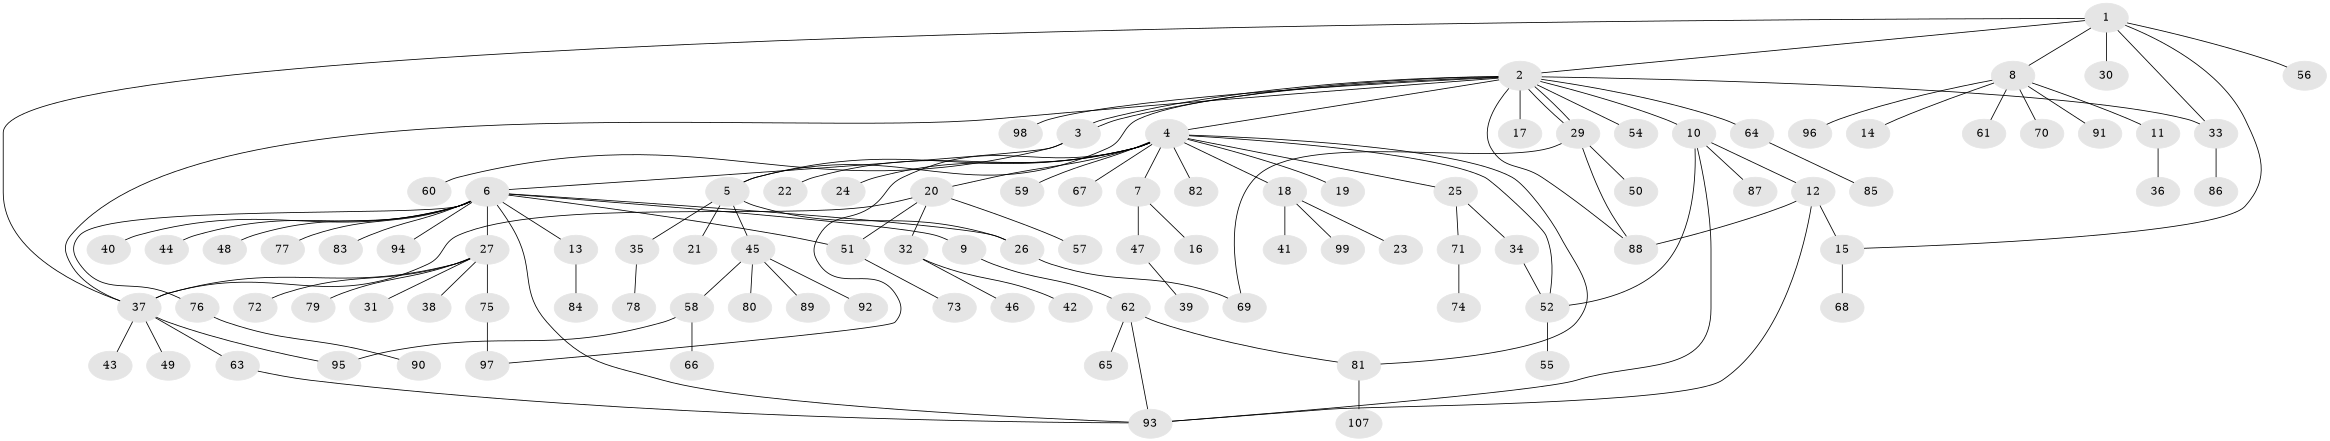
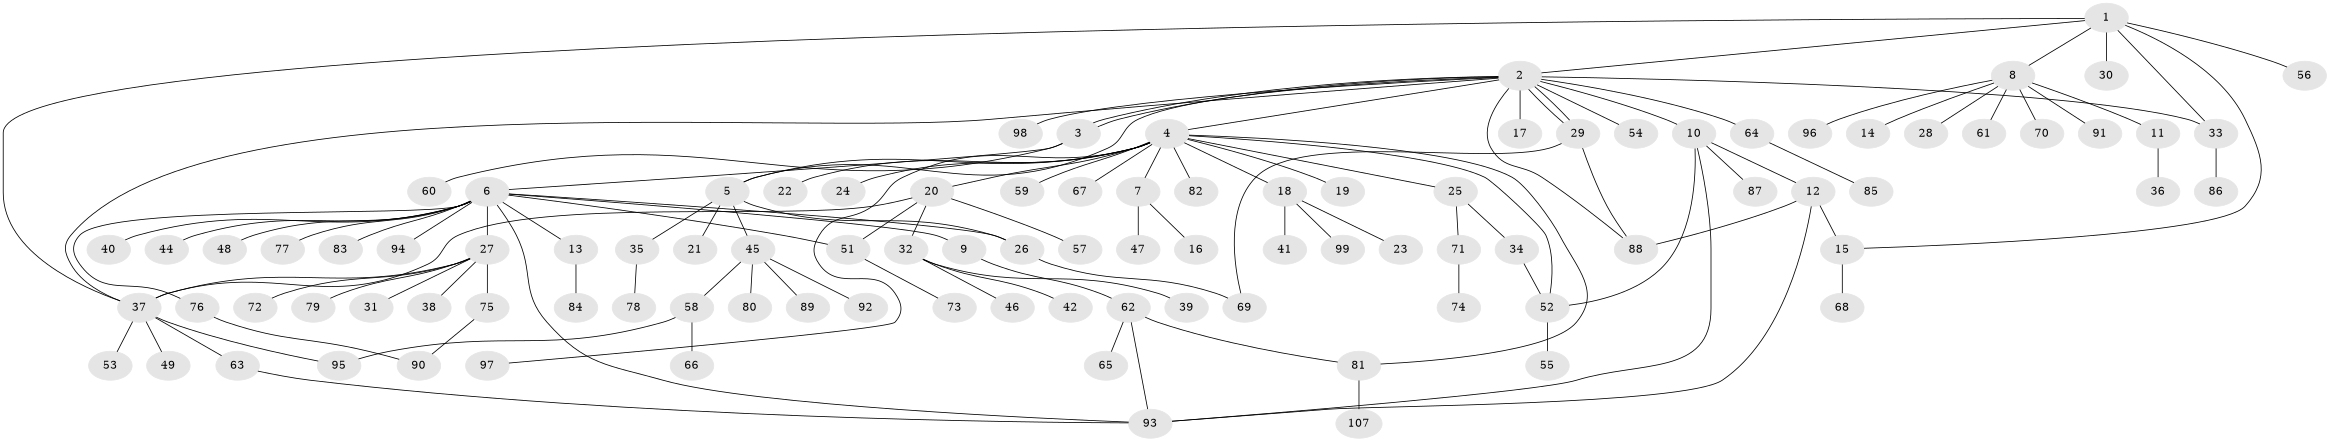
  graph {
    node [color=gray90 style=filled]
    1
    2
    8
    15
    30
    33
    37
    56
    3
    4
    5
    10
    17
    29
    54
    64
    88
    98
    11
    14
+   28
    61
    70
    91
    96
    68
    86
-   43
+   43 [label=53]
    49
    63
    95
    6
    60
    7
    18
    19
    20
    22
    24
    25
    52
    59
    67
    81
    82
    97
    21
    26
    35
    45
    93
    12
    87
    69
-   50
    85
    9
    13
    27
    40
    44
    48
    51
    76
    77
    83
    94
    16
    47
    23
    41
    99
    32
    57
    34
    71
    55
    n78 [label=107]
    78
    58
    80
    89
    92
    62
    84
    31
    38
    72
    75
    79
    73
    90
    36
    65
    39
    42
    46
    74
    66
    1 -- 2
    1 -- 8
    1 -- 15
    1 -- 30
    1 -- 33
    1 -- 37
    1 -- 56
    2 -- 33
    2 -- 37
    2 -- 3
    2 -- 3
    2 -- 4
    2 -- 5
    2 -- 10
    2 -- 17
    2 -- 29
    2 -- 29
    2 -- 54
    2 -- 64
    2 -- 88
    2 -- 98
    8 -- 11
    8 -- 14
+   8 -- 28
    8 -- 61
    8 -- 70
    8 -- 91
    8 -- 96
    15 -- 68
    33 -- 86
    37 -- 43
    37 -- 49
    37 -- 63
    37 -- 95
    3 -- 6
    3 -- 60
    4 -- 5
    4 -- 7
    4 -- 18
    4 -- 19
    4 -- 20
    4 -- 22
    4 -- 24
    4 -- 25
    4 -- 52
    4 -- 59
    4 -- 67
    4 -- 81
    4 -- 82
    4 -- 97
    5 -- 21
    5 -- 26
    5 -- 35
    5 -- 45
    10 -- 52
    10 -- 93
    10 -- 12
    10 -- 87
    29 -- 88
    29 -- 69
-   29 -- 50
    64 -- 85
    11 -- 36
    63 -- 93
    6 -- 26
    6 -- 93
    6 -- 9
    6 -- 13
    6 -- 27
    6 -- 40
    6 -- 44
    6 -- 48
    6 -- 51
    6 -- 76
    6 -- 77
    6 -- 83
    6 -- 94
    7 -- 16
    7 -- 47
    18 -- 23
    18 -- 41
    18 -- 99
    20 -- 37
    20 -- 51
    20 -- 32
    20 -- 57
    25 -- 34
    25 -- 71
    52 -- 55
    81 -- n78
    26 -- 69
    35 -- 78
    45 -- 58
    45 -- 80
    45 -- 89
    45 -- 92
    12 -- 15
    12 -- 88
    12 -- 93
    9 -- 62
    13 -- 84
    27 -- 37
    27 -- 31
    27 -- 38
    27 -- 72
    27 -- 75
    27 -- 79
    51 -- 73
    76 -- 90
-   47 -- 39
+   32 -- 39
    32 -- 42
    32 -- 46
    34 -- 52
    71 -- 74
    58 -- 95
    58 -- 66
    62 -- 81
    62 -- 93
    62 -- 65
-   75 -- 97
+   75 -- 90
  }
